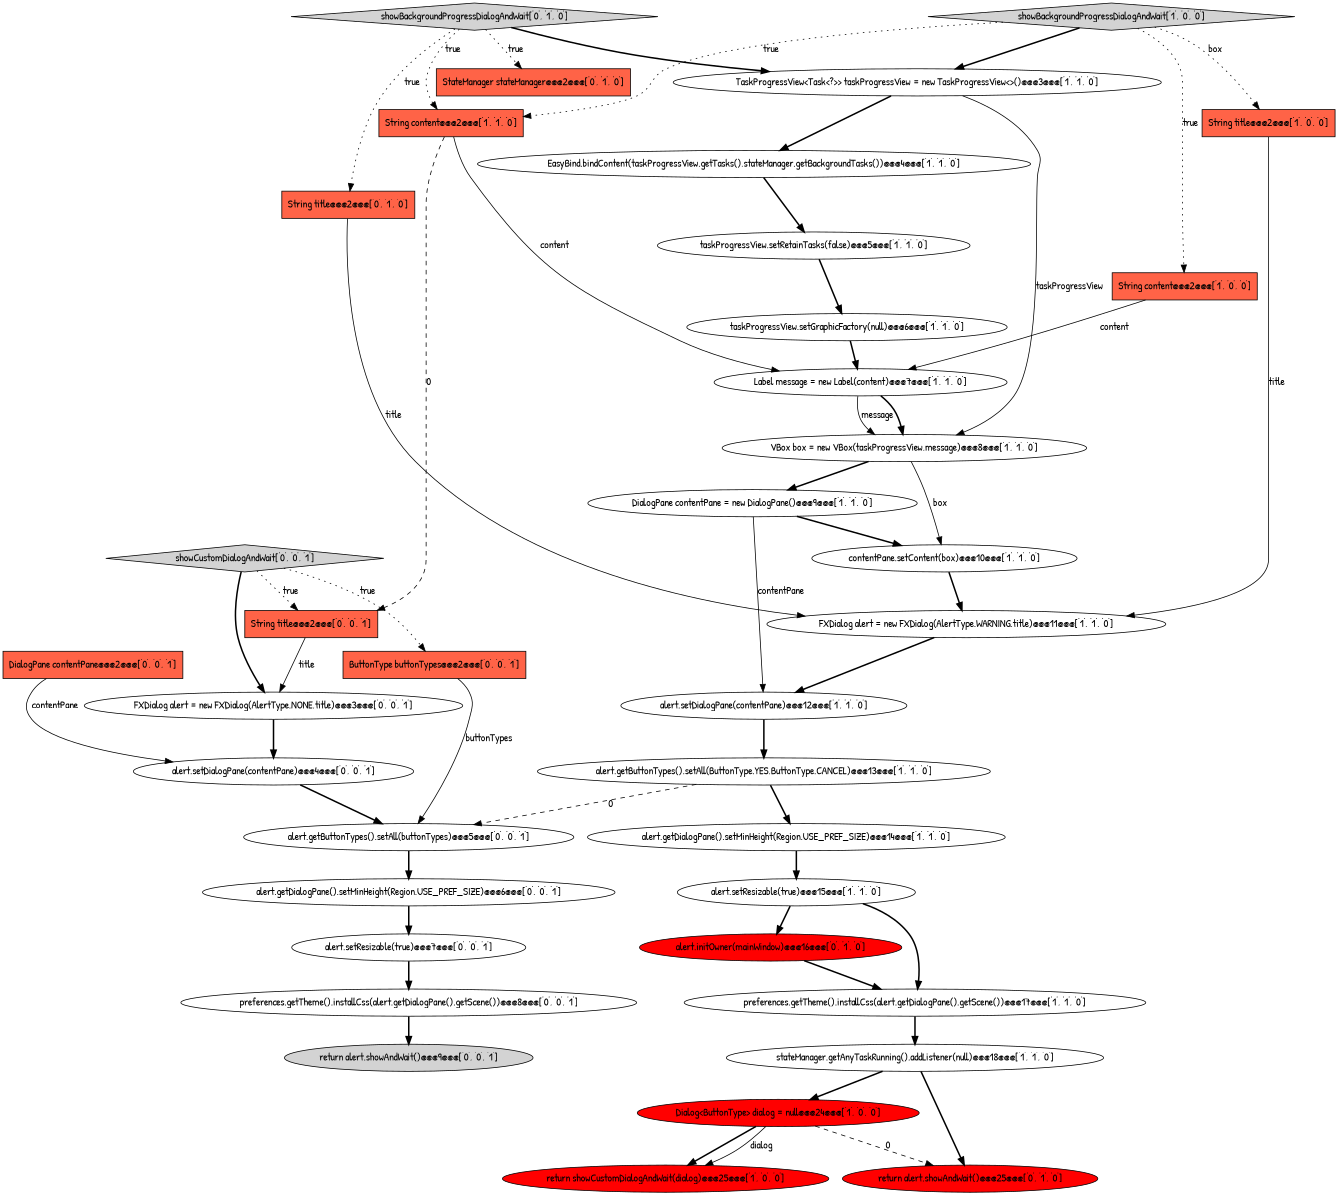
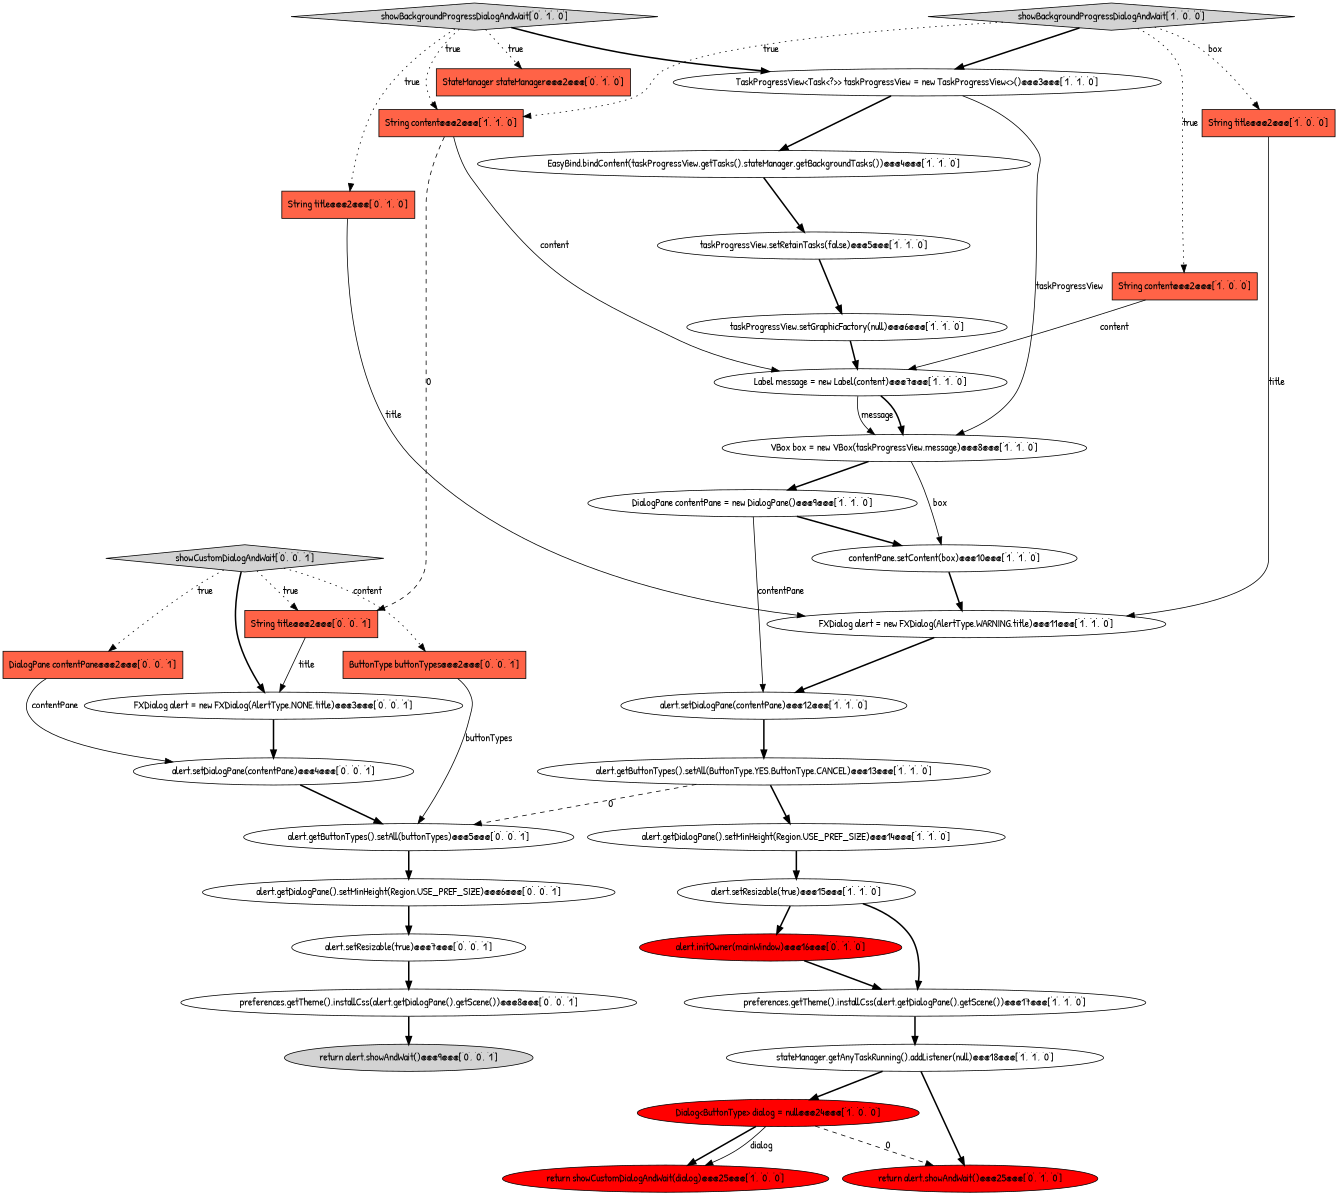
  digraph {
    fontname="Patrick Hand"
    node [fillcolor=white fontname="Patrick Hand" shape=ellipse style=filled]
    edge [fontname="Patrick Hand" style=bold]
    n1 [fillcolor=lightgray label="showBackgroundProgressDialogAndWait['1', '0', '0']" shape=diamond]
    n2 [fillcolor=tomato label="String title@@@2@@@['1', '0', '0']" shape=box]
    n3 [label="TaskProgressView<Task<?>> taskProgressView = new TaskProgressView<>()@@@3@@@['1', '1', '0']"]
    n4 [fillcolor=tomato label="String content@@@2@@@['1', '1', '0']" shape=box]
    n5 [fillcolor=tomato label="String content@@@2@@@['1', '0', '0']" shape=box]
    n6 [label="FXDialog alert = new FXDialog(AlertType.WARNING,title)@@@11@@@['1', '1', '0']"]
    n7 [label="EasyBind.bindContent(taskProgressView.getTasks(),stateManager.getBackgroundTasks())@@@4@@@['1', '1', '0']"]
    n8 [label="VBox box = new VBox(taskProgressView,message)@@@8@@@['1', '1', '0']"]
    n9 [label="Label message = new Label(content)@@@7@@@['1', '1', '0']"]
    n10 [fillcolor=tomato label="String title@@@2@@@['0', '0', '1']" shape=box]
    n11 [fillcolor=red label="return showCustomDialogAndWait(dialog)@@@25@@@['1', '0', '0']"]
    n12 [label="preferences.getTheme().installCss(alert.getDialogPane().getScene())@@@8@@@['0', '0', '1']"]
    n13 [fillcolor=lightgray label="return alert.showAndWait()@@@9@@@['0', '0', '1']"]
    n14 [label="taskProgressView.setGraphicFactory(null)@@@6@@@['1', '1', '0']"]
    n15 [label="alert.getButtonTypes().setAll(buttonTypes)@@@5@@@['0', '0', '1']"]
    n16 [label="alert.getDialogPane().setMinHeight(Region.USE_PREF_SIZE)@@@6@@@['0', '0', '1']"]
    n17 [label="alert.setResizable(true)@@@7@@@['0', '0', '1']"]
    n18 [label="FXDialog alert = new FXDialog(AlertType.NONE,title)@@@3@@@['0', '0', '1']"]
    n19 [label="alert.setDialogPane(contentPane)@@@4@@@['0', '0', '1']"]
    n20 [label="alert.setDialogPane(contentPane)@@@12@@@['1', '1', '0']"]
    n21 [label="taskProgressView.setRetainTasks(false)@@@5@@@['1', '1', '0']"]
    n22 [fillcolor=tomato label="StateManager stateManager@@@2@@@['0', '1', '0']" shape=box]
    n23 [label="alert.setResizable(true)@@@15@@@['1', '1', '0']"]
    n24 [label="preferences.getTheme().installCss(alert.getDialogPane().getScene())@@@17@@@['1', '1', '0']"]
    n25 [fillcolor=red label="alert.initOwner(mainWindow)@@@16@@@['0', '1', '0']"]
    n26 [label="stateManager.getAnyTaskRunning().addListener(null)@@@18@@@['1', '1', '0']"]
    n27 [fillcolor=red label="Dialog<ButtonType> dialog = null@@@24@@@['1', '0', '0']"]
    n28 [fillcolor=red label="return alert.showAndWait()@@@25@@@['0', '1', '0']"]
    n29 [fillcolor=lightgray label="showCustomDialogAndWait['0', '0', '1']" shape=diamond]
    n30 [fillcolor=tomato label="ButtonType buttonTypes@@@2@@@['0', '0', '1']" shape=box]
    n31 [fillcolor=tomato label="DialogPane contentPane@@@2@@@['0', '0', '1']" shape=box]
    n32 [fillcolor=lightgray label="showBackgroundProgressDialogAndWait['0', '1', '0']" shape=diamond]
    n33 [fillcolor=tomato label="String title@@@2@@@['0', '1', '0']" shape=box]
    n34 [label="alert.getButtonTypes().setAll(ButtonType.YES,ButtonType.CANCEL)@@@13@@@['1', '1', '0']"]
    n35 [label="alert.getDialogPane().setMinHeight(Region.USE_PREF_SIZE)@@@14@@@['1', '1', '0']"]
    n36 [label="contentPane.setContent(box)@@@10@@@['1', '1', '0']"]
    n37 [label="DialogPane contentPane = new DialogPane()@@@9@@@['1', '1', '0']"]
    n1 -> n2 [label=box style=dotted]
    n1 -> n3
    n1 -> n4 [label=true style=dotted]
    n1 -> n5 [label=true style=dotted]
    n2 -> n6 [label=title style=solid]
    n3 -> n7
    n3 -> n8 [label=taskProgressView style=solid]
    n4 -> n9 [label=content style=solid]
    n4 -> n10 [label=0 style=dashed]
    n5 -> n9 [label=content style=solid]
    n6 -> n20
    n7 -> n21
    n8 -> n36 [label=box style=solid]
    n8 -> n37
    n9 -> n8 [label=message style=solid]
    n9 -> n8
    n10 -> n18 [label=title style=solid]
    n12 -> n13
    n14 -> n9
    n15 -> n16
    n16 -> n17
    n17 -> n12
    n18 -> n19
    n19 -> n15
    n20 -> n34
    n21 -> n14
    n23 -> n24
    n23 -> n25
    n24 -> n26
    n25 -> n24
    n26 -> n27
    n26 -> n28
    n27 -> n11 [label=dialog style=solid]
    n27 -> n11
    n27 -> n28 [label=0 style=dashed]
    n29 -> n10 [label=true style=dotted]
    n29 -> n18
-   n29 -> n30 [label=true style=dotted]
+   n29 -> n30 [label=content style=dotted]
+   n29 -> n31 [label=true style=dotted]
    n30 -> n15 [label=buttonTypes style=solid]
    n31 -> n19 [label=contentPane style=solid]
    n32 -> n3
    n32 -> n4 [label=true style=dotted]
    n32 -> n22 [label=true style=dotted]
    n32 -> n33 [label=true style=dotted]
    n33 -> n6 [label=title style=solid]
    n34 -> n15 [label=0 style=dashed]
    n34 -> n35
    n35 -> n23
    n36 -> n6
    n37 -> n20 [label=contentPane style=solid]
    n37 -> n36
  }
